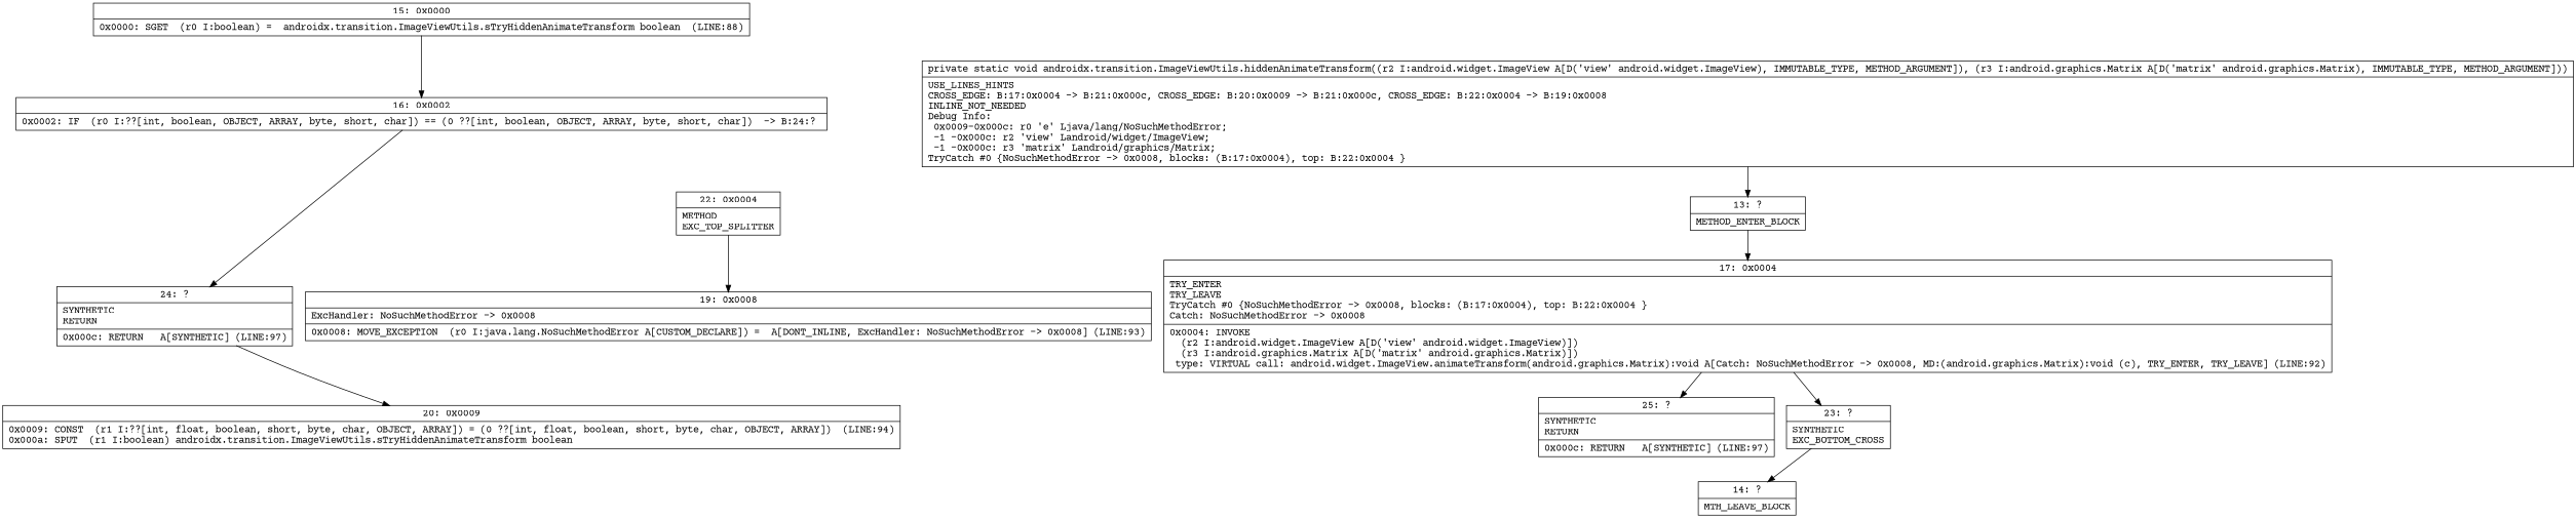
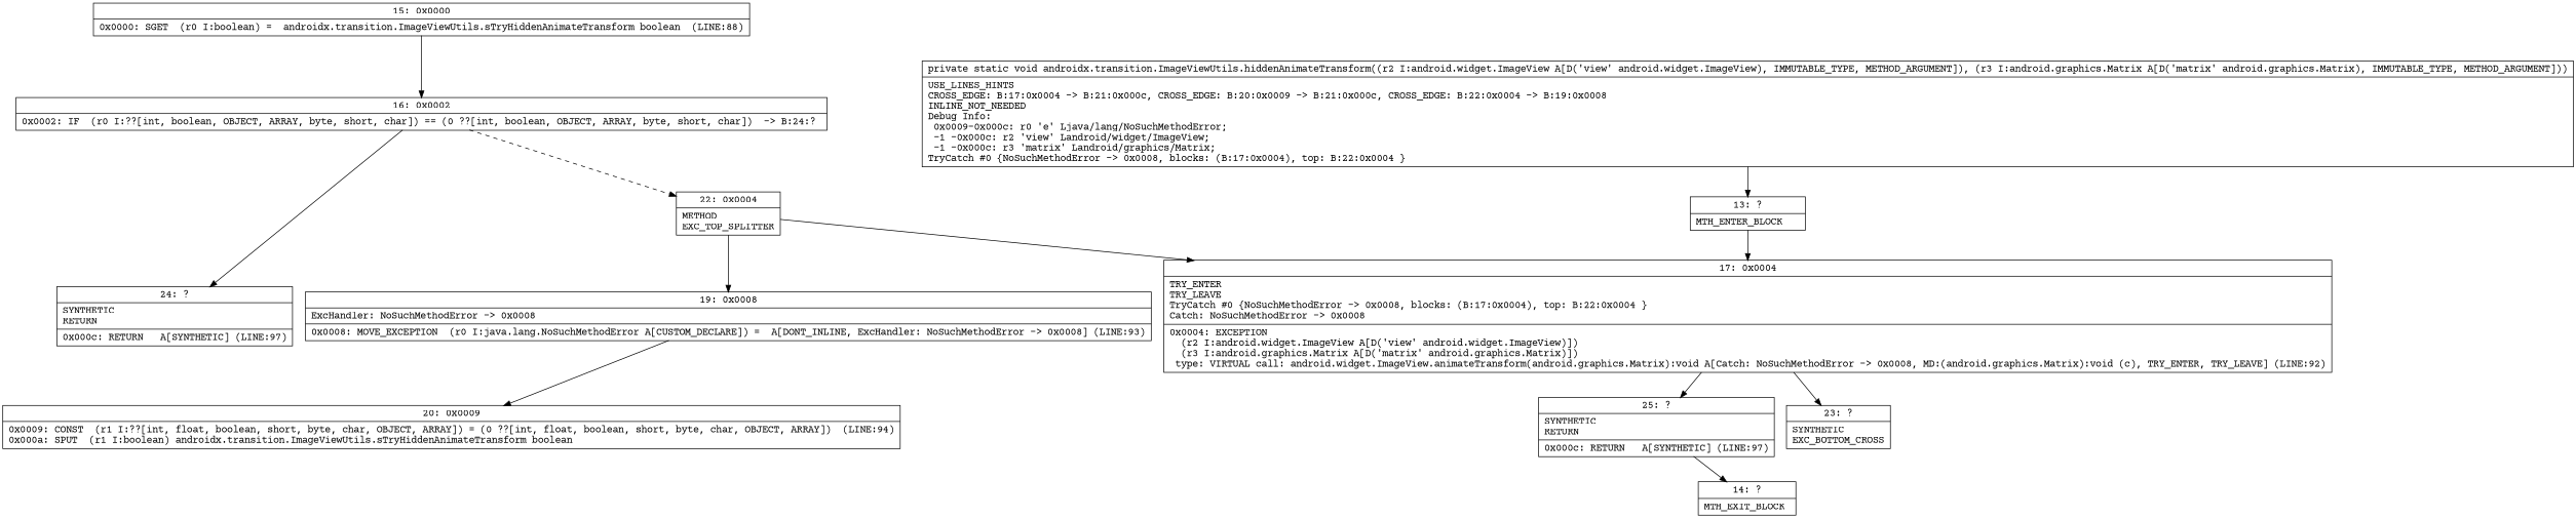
  digraph {
    fontname="Courier Prime"
    node [fontname="Courier Prime" shape=record]
    edge [fontname="Courier Prime"]
-   n1 [label="{13\:\ ?|METHOD_ENTER_BLOCK\l}"]
-   n2 [label="{17\:\ 0x0004|TRY_ENTER\lTRY_LEAVE\lTryCatch #0 \{NoSuchMethodError \-\> 0x0008, blocks: (B:17:0x0004), top: B:22:0x0004 \}\lCatch: NoSuchMethodError \-\> 0x0008\l|0x0004: INVOKE  \l  (r2 I:android.widget.ImageView A[D('view' android.widget.ImageView)])\l  (r3 I:android.graphics.Matrix A[D('matrix' android.graphics.Matrix)])\l type: VIRTUAL call: android.widget.ImageView.animateTransform(android.graphics.Matrix):void A[Catch: NoSuchMethodError \-\> 0x0008, MD:(android.graphics.Matrix):void (c), TRY_ENTER, TRY_LEAVE] (LINE:92)\l}"]
+   n1 [label="{13\:\ ?|MTH_ENTER_BLOCK\l}"]
+   n2 [label="{17\:\ 0x0004|TRY_ENTER\lTRY_LEAVE\lTryCatch #0 \{NoSuchMethodError \-\> 0x0008, blocks: (B:17:0x0004), top: B:22:0x0004 \}\lCatch: NoSuchMethodError \-\> 0x0008\l|0x0004: EXCEPTION  \l  (r2 I:android.widget.ImageView A[D('view' android.widget.ImageView)])\l  (r3 I:android.graphics.Matrix A[D('matrix' android.graphics.Matrix)])\l type: VIRTUAL call: android.widget.ImageView.animateTransform(android.graphics.Matrix):void A[Catch: NoSuchMethodError \-\> 0x0008, MD:(android.graphics.Matrix):void (c), TRY_ENTER, TRY_LEAVE] (LINE:92)\l}"]
    n3 [label="{15\:\ 0x0000|0x0000: SGET  (r0 I:boolean) =  androidx.transition.ImageViewUtils.sTryHiddenAnimateTransform boolean  (LINE:88)\l}"]
    n4 [label="{16\:\ 0x0002|0x0002: IF  (r0 I:??[int, boolean, OBJECT, ARRAY, byte, short, char]) == (0 ??[int, boolean, OBJECT, ARRAY, byte, short, char])  \-\> B:24:? \l}"]
    n5 [label="{22\:\ 0x0004|METHOD\lEXC_TOP_SPLITTER\l}"]
    n6 [label="{24\:\ ?|SYNTHETIC\lRETURN\l|0x000c: RETURN   A[SYNTHETIC] (LINE:97)\l}"]
    n7 [label="{19\:\ 0x0008|ExcHandler: NoSuchMethodError \-\> 0x0008\l|0x0008: MOVE_EXCEPTION  (r0 I:java.lang.NoSuchMethodError A[CUSTOM_DECLARE]) =  A[DONT_INLINE, ExcHandler: NoSuchMethodError \-\> 0x0008] (LINE:93)\l}"]
    n8 [label="{23\:\ ?|SYNTHETIC\lEXC_BOTTOM_CROSS\l}"]
    n9 [label="{25\:\ ?|SYNTHETIC\lRETURN\l|0x000c: RETURN   A[SYNTHETIC] (LINE:97)\l}"]
    n10 [label="{20\:\ 0x0009|0x0009: CONST  (r1 I:??[int, float, boolean, short, byte, char, OBJECT, ARRAY]) = (0 ??[int, float, boolean, short, byte, char, OBJECT, ARRAY])  (LINE:94)\l0x000a: SPUT  (r1 I:boolean) androidx.transition.ImageViewUtils.sTryHiddenAnimateTransform boolean \l}"]
-   n11 [label="{14\:\ ?|MTH_LEAVE_BLOCK\l}"]
+   n11 [label="{14\:\ ?|MTH_EXIT_BLOCK\l}"]
    n12 [label="{private static void androidx.transition.ImageViewUtils.hiddenAnimateTransform((r2 I:android.widget.ImageView A[D('view' android.widget.ImageView), IMMUTABLE_TYPE, METHOD_ARGUMENT]), (r3 I:android.graphics.Matrix A[D('matrix' android.graphics.Matrix), IMMUTABLE_TYPE, METHOD_ARGUMENT]))  | USE_LINES_HINTS\lCROSS_EDGE: B:17:0x0004 \-\> B:21:0x000c, CROSS_EDGE: B:20:0x0009 \-\> B:21:0x000c, CROSS_EDGE: B:22:0x0004 \-\> B:19:0x0008\lINLINE_NOT_NEEDED\lDebug Info:\l  0x0009\-0x000c: r0 'e' Ljava\/lang\/NoSuchMethodError;\l  \-1 \-0x000c: r2 'view' Landroid\/widget\/ImageView;\l  \-1 \-0x000c: r3 'matrix' Landroid\/graphics\/Matrix;\lTryCatch #0 \{NoSuchMethodError \-\> 0x0008, blocks: (B:17:0x0004), top: B:22:0x0004 \}\l}"]
    n1 -> n2
    n2 -> n8
    n2 -> n9
    n3 -> n4
+   n4 -> n5 [style=dashed]
    n4 -> n6
+   n5 -> n2
    n5 -> n7
-   n6 -> n10
-   n8 -> n11
+   n7 -> n10
+   n9 -> n11
    n12 -> n1
  }
